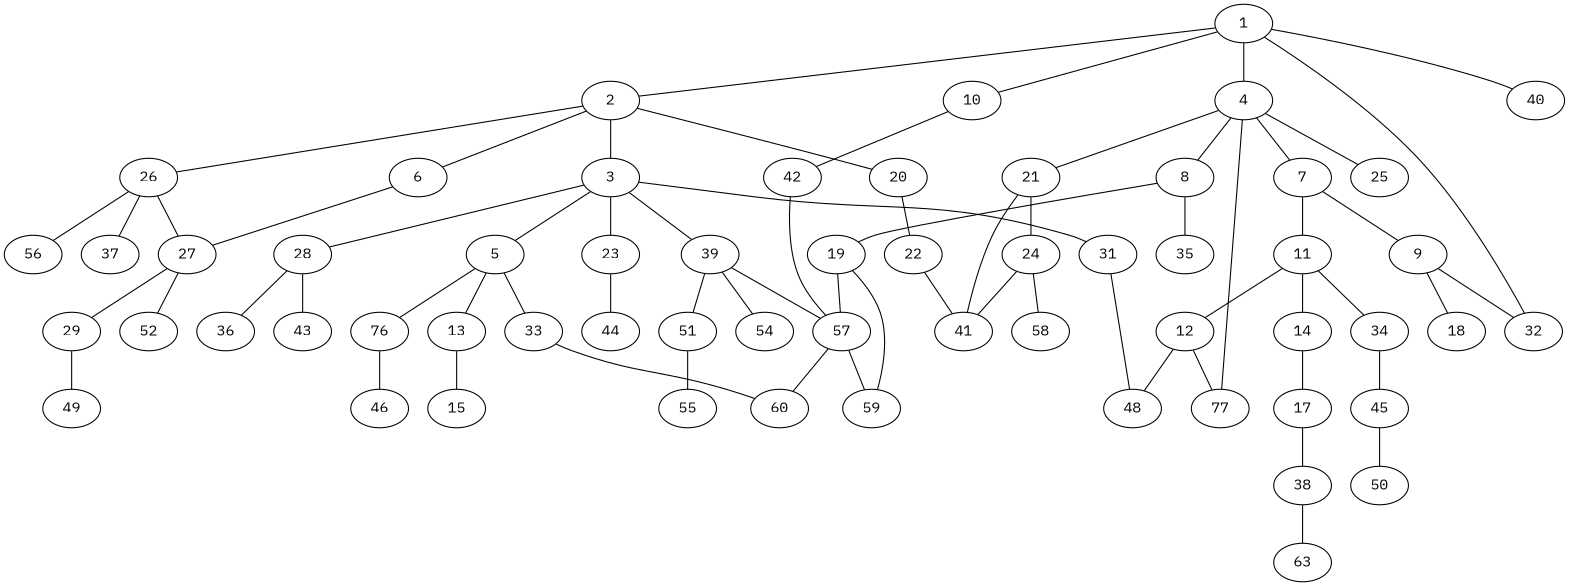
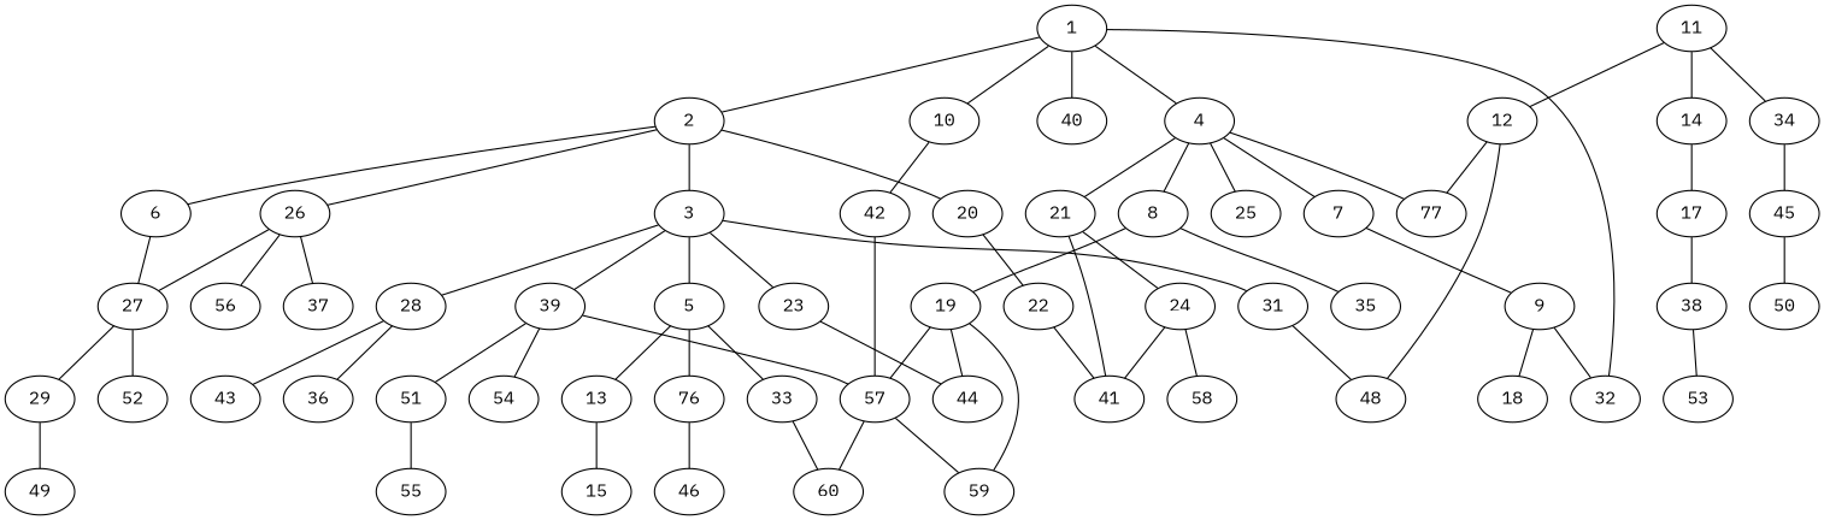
  graph {
    fontname="IBM Plex Mono"
    node [fontname="IBM Plex Mono"]
    edge [fontname="IBM Plex Mono"]
    1
    2
    4
    10
    32
    40
    3
    6
    20
    26
    7
    8
    21
    25
    n15 [label=77]
    42
    5
    23
    28
    31
    39
    27
    22
    37
    56
    9
    11
    19
    35
    24
    41
    57
    13
    n34 [label=76]
    33
    44
    36
    43
    48
    51
    54
    29
    52
    15
    46
    60
    59
    55
    18
    12
    14
    34
    58
    49
    17
    45
    38
    50
-   53 [label=63]
+   53
    1 -- 2
    1 -- 4
    1 -- 10
    1 -- 32
    1 -- 40
    2 -- 3
    2 -- 6
    2 -- 20
    2 -- 26
    4 -- 7
    4 -- 8
    4 -- 21
    4 -- 25
    4 -- n15
    10 -- 42
    3 -- 5
    3 -- 23
    3 -- 28
    3 -- 31
    3 -- 39
    6 -- 27
    20 -- 22
    26 -- 27
    26 -- 37
    26 -- 56
    7 -- 9
-   7 -- 11
    8 -- 19
    8 -- 35
    21 -- 24
    21 -- 41
    42 -- 57
    5 -- 13
    5 -- n34
    5 -- 33
    23 -- 44
    28 -- 36
    28 -- 43
    31 -- 48
    39 -- 57
    39 -- 51
    39 -- 54
    27 -- 29
    27 -- 52
    22 -- 41
    9 -- 32
    9 -- 18
    11 -- 12
    11 -- 14
    11 -- 34
    19 -- 57
+   19 -- 44
    19 -- 59
    24 -- 41
    24 -- 58
    57 -- 60
    57 -- 59
    13 -- 15
    n34 -- 46
    33 -- 60
    51 -- 55
    29 -- 49
    12 -- n15
    12 -- 48
    14 -- 17
    34 -- 45
    17 -- 38
    45 -- 50
    38 -- 53
  }
